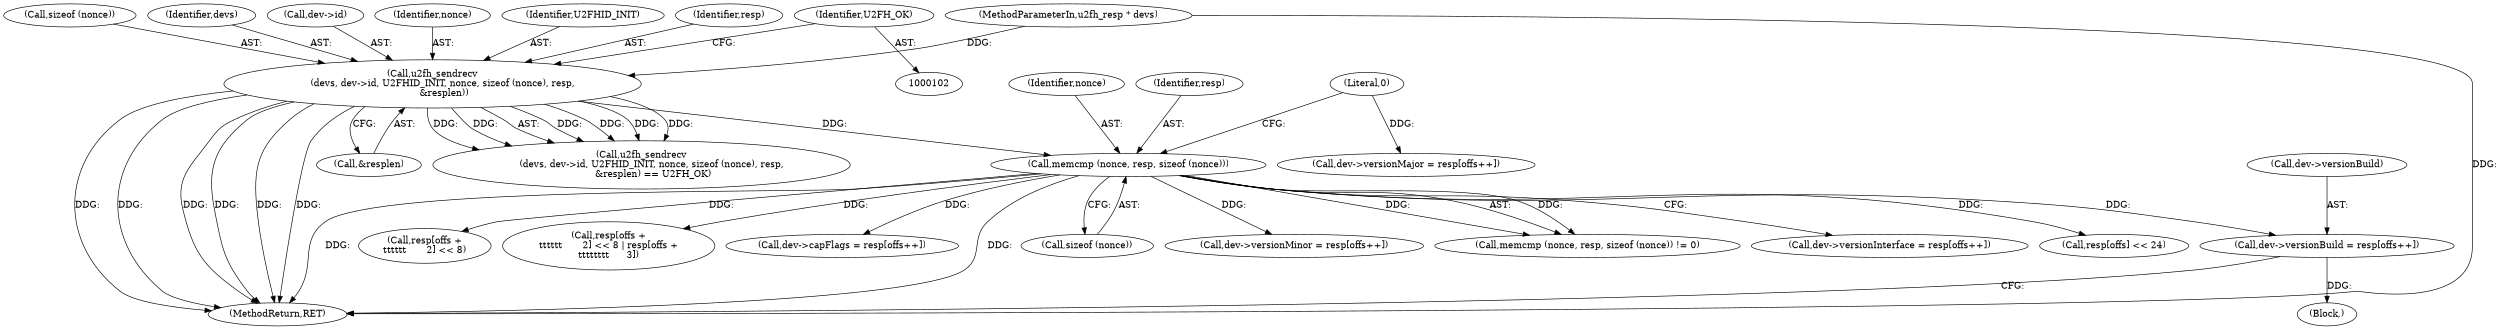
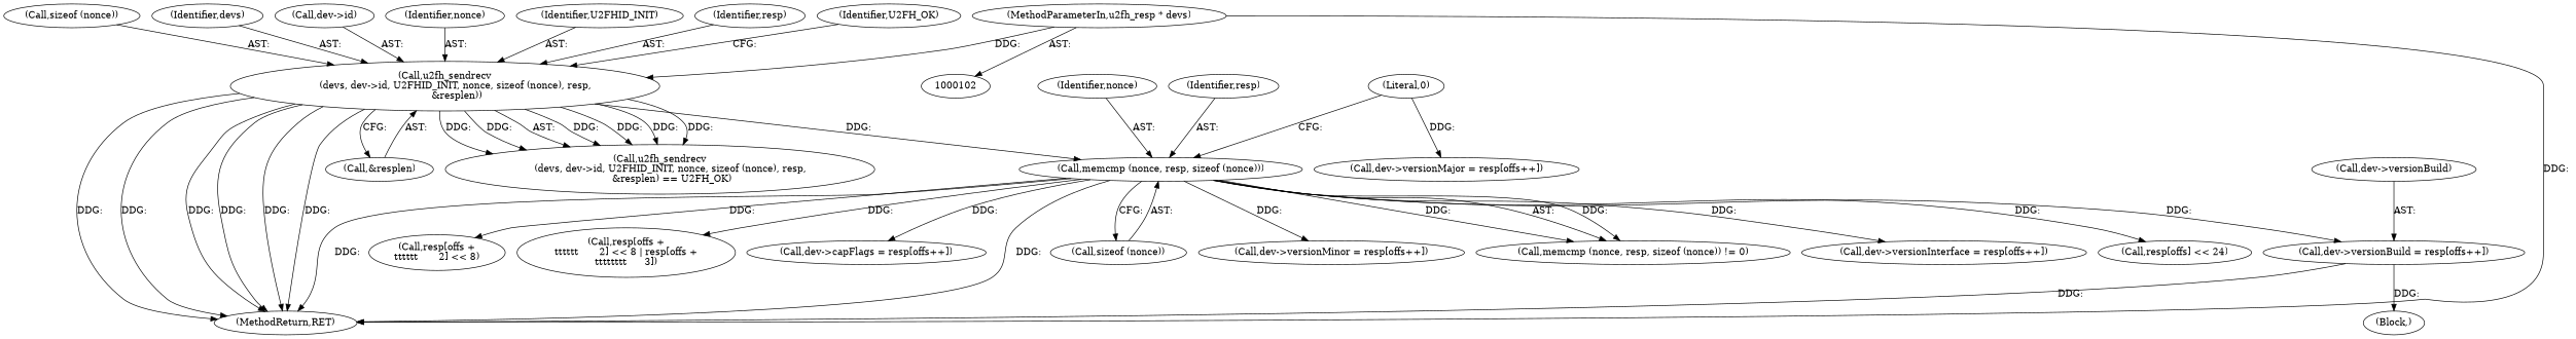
  digraph {
    n1 [label="(Call,dev->versionBuild = resp[offs++])"]
    n2 [label="(MethodReturn,RET)"]
    n3 [label="(Block,)"]
    n4 [label="(Call,memcmp (nonce, resp, sizeof (nonce)))"]
    n5 [label="(Call,dev->versionMinor = resp[offs++])"]
    n6 [label="(Call,memcmp (nonce, resp, sizeof (nonce)) != 0)"]
    n7 [label="(Call,dev->versionInterface = resp[offs++])"]
    n8 [label="(Call,resp[offs] << 24)"]
    n9 [label="(Call,sizeof (nonce))"]
    n10 [label="(Call,resp[offs +\n\t\t\t\t\t\t       2] << 8)"]
    n11 [label="(Call,resp[offs +\n\t\t\t\t\t\t       2] << 8 | resp[offs +\n\t\t\t\t\t\t\t\t      3])"]
    n12 [label="(Call,dev->capFlags = resp[offs++])"]
    n13 [label="(Call,dev->versionMajor = resp[offs++])"]
    n14 [label="(Call,u2fh_sendrecv\n       (devs, dev->id, U2FHID_INIT, nonce, sizeof (nonce), resp,\n        &resplen))"]
    n15 [label="(Call,&resplen)"]
    n16 [label="(Call,u2fh_sendrecv\n       (devs, dev->id, U2FHID_INIT, nonce, sizeof (nonce), resp,\n        &resplen) == U2FH_OK)"]
    n17 [label="(MethodParameterIn,u2fh_resp * devs)"]
    1000102
    n19 [label="(Call,sizeof (nonce))"]
    n20 [label="(Call,dev->versionBuild)"]
    n21 [label="(Identifier,nonce)"]
    n22 [label="(Identifier,devs)"]
    n23 [label="(Identifier,resp)"]
    n24 [label="(Literal,0)"]
    n25 [label="(Call,dev->id)"]
    n26 [label="(Identifier,U2FH_OK)"]
    n27 [label="(Identifier,nonce)"]
    n28 [label="(Identifier,U2FHID_INIT)"]
    n29 [label="(Identifier,resp)"]
-   n1 -> n2 [label="CFG: "]
+   n1 -> n2 [label="DDG: "]
    n1 -> n3 [label="DDG: "]
    n4 -> n1 [label="DDG: "]
    n4 -> n2 [label="DDG: "]
    n4 -> n2 [label="DDG: "]
    n4 -> n5 [label="DDG: "]
    n4 -> n6 [label="AST: "]
    n4 -> n6 [label="DDG: "]
    n4 -> n6 [label="DDG: "]
-   n4 -> n7 [label="CFG: "]
+   n4 -> n7 [label="DDG: "]
    n4 -> n8 [label="DDG: "]
    n4 -> n9 [label="CFG: "]
    n4 -> n10 [label="DDG: "]
    n4 -> n11 [label="DDG: "]
    n4 -> n12 [label="DDG: "]
    n9 -> n4 [label="AST: "]
    n14 -> n2 [label="DDG: "]
    n14 -> n2 [label="DDG: "]
    n14 -> n2 [label="DDG: "]
    n14 -> n2 [label="DDG: "]
    n14 -> n2 [label="DDG: "]
    n14 -> n2 [label="DDG: "]
    n14 -> n4 [label="DDG: "]
    n14 -> n15 [label="CFG: "]
    n14 -> n16 [label="AST: "]
    n14 -> n16 [label="DDG: "]
    n14 -> n16 [label="DDG: "]
    n14 -> n16 [label="DDG: "]
    n14 -> n16 [label="DDG: "]
    n14 -> n16 [label="DDG: "]
    n14 -> n16 [label="DDG: "]
    n15 -> n14 [label="AST: "]
    n17 -> n2 [label="DDG: "]
    n17 -> n14 [label="DDG: "]
-   n26 -> 1000102 [label="AST: "]
+   n17 -> 1000102 [label="AST: "]
    n19 -> n14 [label="AST: "]
    n20 -> n1 [label="AST: "]
    n21 -> n4 [label="AST: "]
    n22 -> n14 [label="AST: "]
    n23 -> n4 [label="AST: "]
    n24 -> n4 [label="CFG: "]
    n24 -> n13 [label="DDG: "]
    n25 -> n14 [label="AST: "]
    n26 -> n14 [label="CFG: "]
    n27 -> n14 [label="AST: "]
    n28 -> n14 [label="AST: "]
    n29 -> n14 [label="AST: "]
  }
